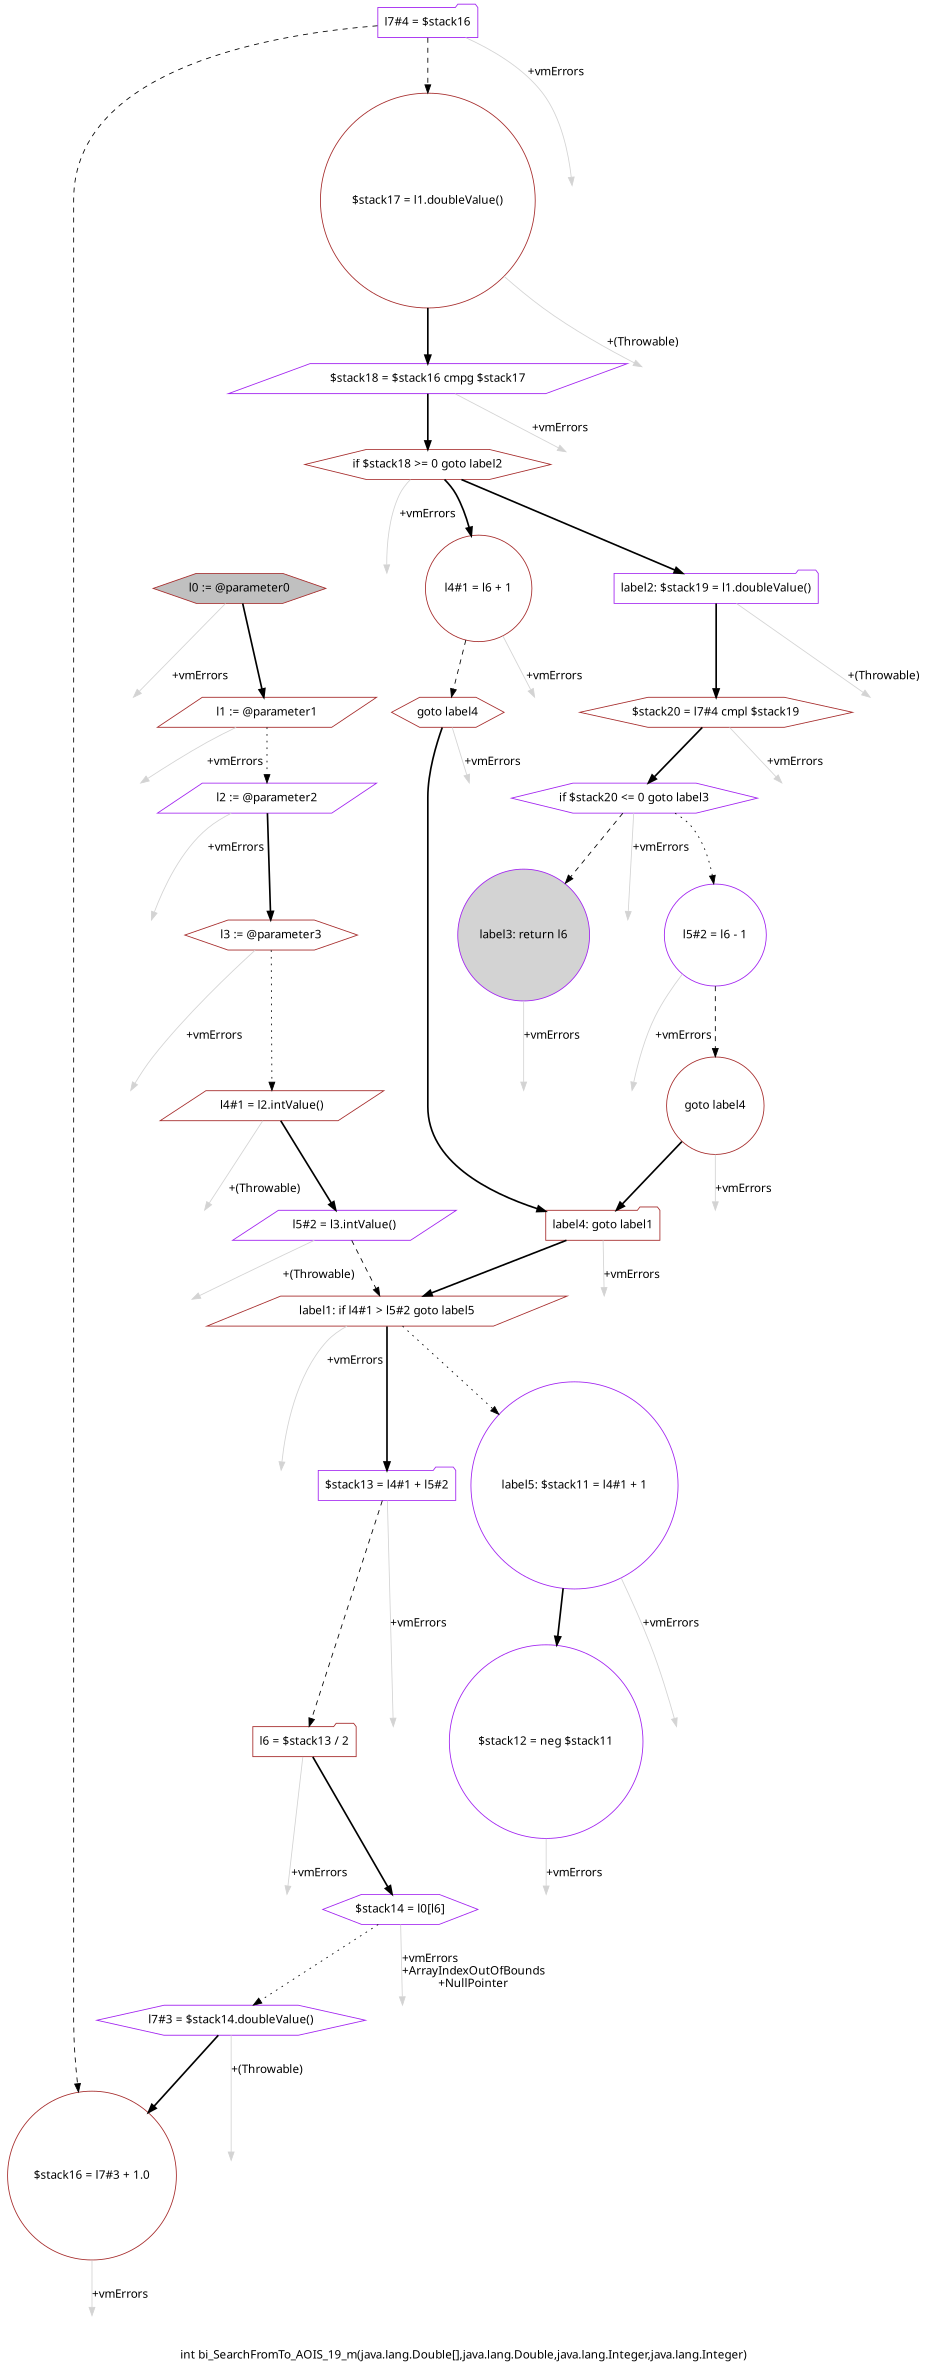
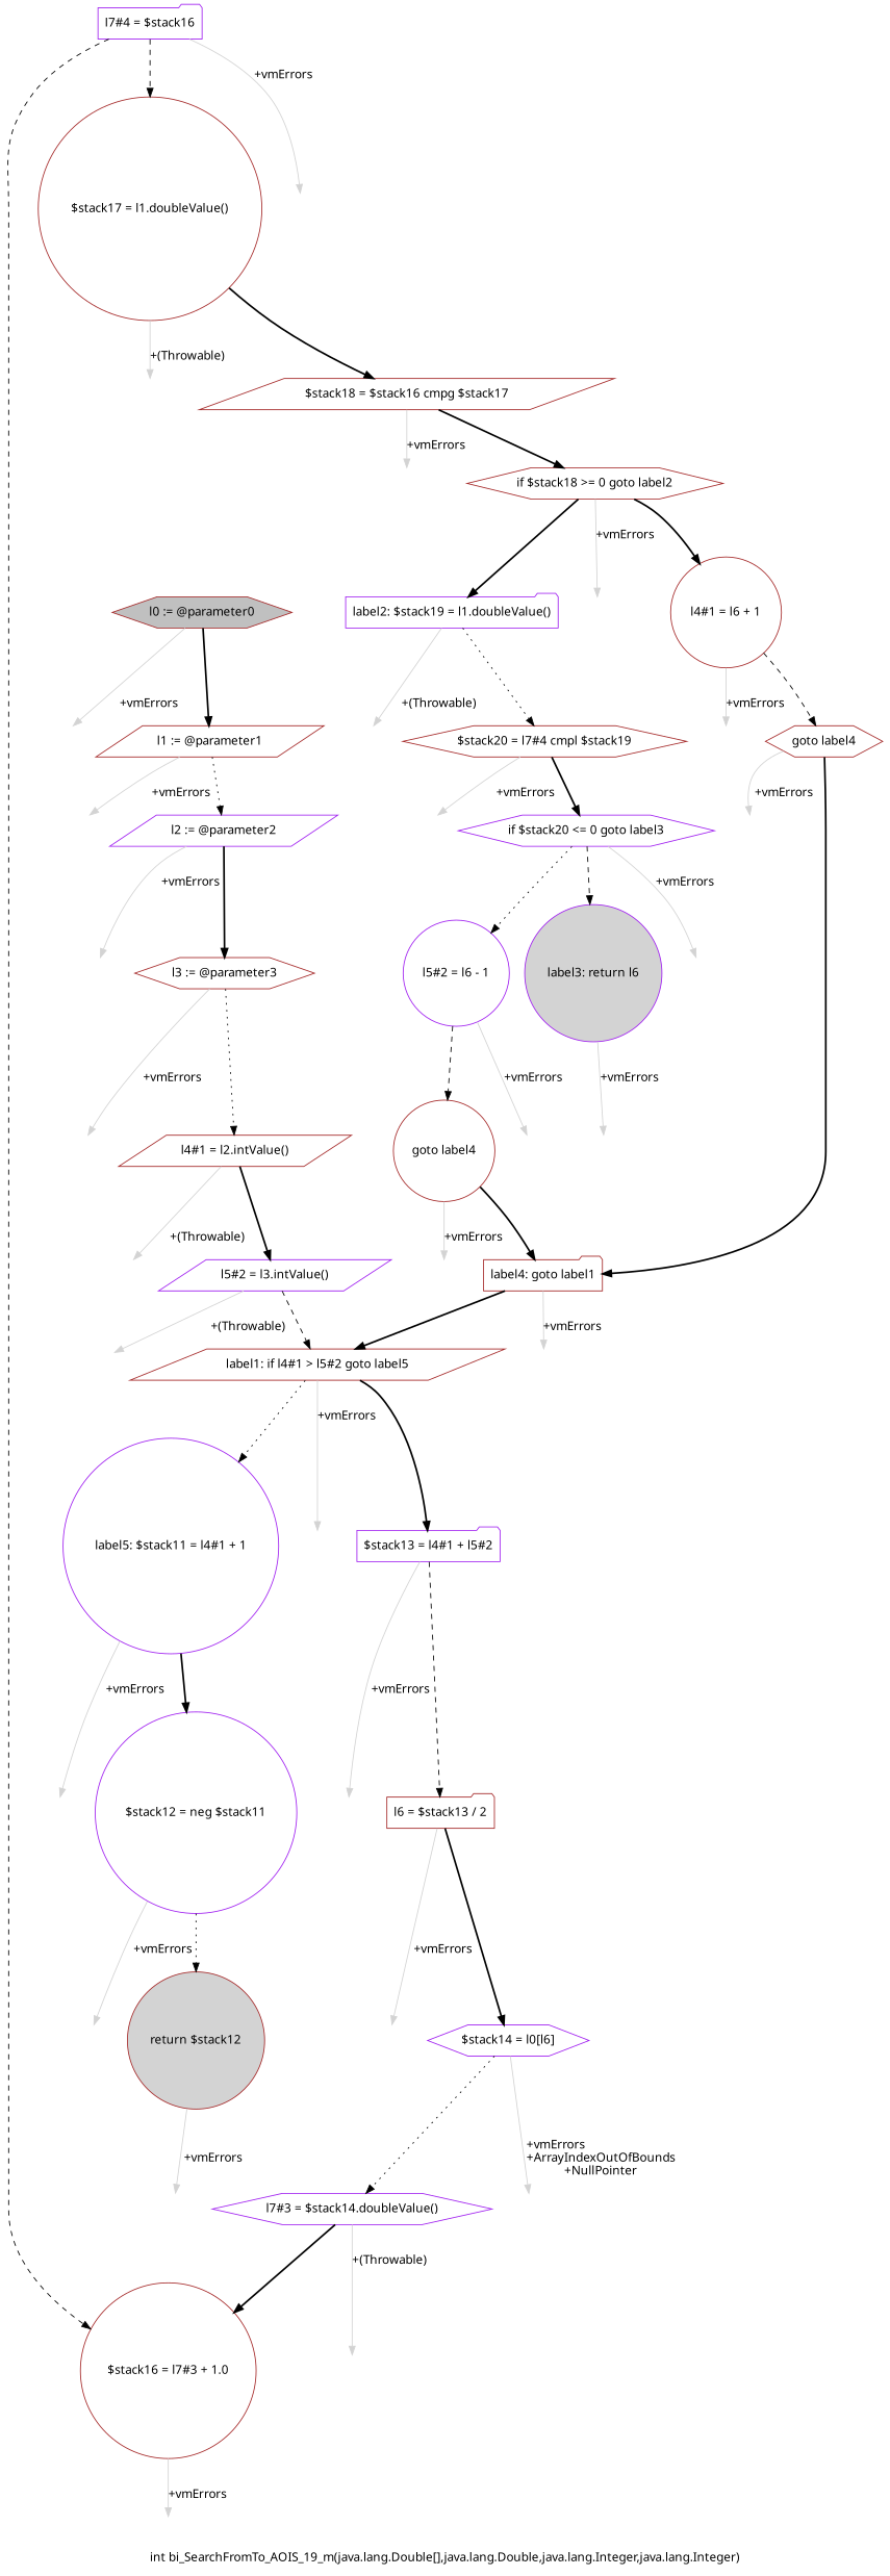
  digraph {
    fontname="Noto Sans"
    label="int bi_SearchFromTo_AOIS_19_m(java.lang.Double[],java.lang.Double,java.lang.Integer,java.lang.Integer)"
    node [fontname="Noto Sans" shape=box style=invis]
    edge [color=black fontname="Noto Sans"]
    n1 [color=brown fillcolor=gray label="l0 := @parameter0" shape=hexagon style=filled]
    n2 [color=brown label="l1 := @parameter1" shape=parallelogram style=""]
    n3 [label=Esc]
    n4 [color=purple label="l2 := @parameter2" shape=parallelogram style=""]
    n5 [label=Esc]
    n6 [color=brown label="l3 := @parameter3" shape=hexagon style=""]
    n7 [label=Esc]
    n8 [color=brown label="l4#1 = l2.intValue()" shape=parallelogram style=""]
    n9 [label=Esc]
    n10 [color=purple label="l5#2 = l3.intValue()" shape=parallelogram style=""]
    n11 [label=Esc]
    n12 [color=brown label="label1: if l4#1 > l5#2 goto label5" shape=parallelogram style=""]
    n13 [label=Esc]
    n14 [color=purple label="$stack13 = l4#1 + l5#2" shape=folder style=""]
    n15 [color=purple label="label5: $stack11 = l4#1 + 1" shape=circle style=""]
    n16 [label=Esc]
    n17 [color=brown label="l6 = $stack13 / 2" shape=folder style=""]
    n18 [label=Esc]
    n19 [color=purple label="$stack12 = neg $stack11" shape=circle style=""]
    n20 [label=Esc]
    n21 [color=purple label="$stack14 = l0[l6]" shape=hexagon style=""]
    n22 [label=Esc]
+   n23 [color=brown fillcolor=lightgray label="return $stack12" shape=circle style=filled]
    n24 [label=Esc]
    n25 [color=purple label="l7#3 = $stack14.doubleValue()" shape=hexagon style=""]
    n26 [label=Esc]
    n27 [color=brown label="$stack16 = l7#3 + 1.0" shape=circle style=""]
    n28 [label=Esc]
    n29 [label=Esc]
    n30 [color=purple label="l7#4 = $stack16" shape=folder style=""]
    n31 [color=brown label="$stack17 = l1.doubleValue()" shape=circle style=""]
    n32 [label=Esc]
-   n33 [color=purple label="$stack18 = $stack16 cmpg $stack17" shape=parallelogram style=""]
+   n33 [color=brown label="$stack18 = $stack16 cmpg $stack17" shape=parallelogram style=""]
    n34 [label=Esc]
    n35 [color=brown label="if $stack18 >= 0 goto label2" shape=hexagon style=""]
    n36 [label=Esc]
    n37 [color=brown label="l4#1 = l6 + 1" shape=circle style=""]
    n38 [color=purple label="label2: $stack19 = l1.doubleValue()" shape=folder style=""]
    n39 [label=Esc]
    n40 [color=brown label="goto label4" shape=hexagon style=""]
    n41 [label=Esc]
    n42 [color=brown label="$stack20 = l7#4 cmpl $stack19" shape=hexagon style=""]
    n43 [label=Esc]
    n44 [color=brown label="label4: goto label1" shape=folder style=""]
    n45 [label=Esc]
    n46 [color=purple label="if $stack20 <= 0 goto label3" shape=hexagon style=""]
    n47 [label=Esc]
    n48 [label=Esc]
    n49 [color=purple label="l5#2 = l6 - 1" shape=circle style=""]
    n50 [color=purple fillcolor=lightgray label="label3: return l6" shape=circle style=filled]
    n51 [label=Esc]
    n52 [color=brown label="goto label4" shape=circle style=""]
    n53 [label=Esc]
    n54 [label=Esc]
    n55 [label=Esc]
    n56 [label=Esc]
    n1 -> n2 [style=bold]
    n1 -> n3 [color=lightgray label="\l+vmErrors"]
    n2 -> n4 [style=dotted]
    n2 -> n5 [color=lightgray label="\l+vmErrors"]
    n4 -> n6 [style=bold]
    n4 -> n7 [color=lightgray label="\l+vmErrors"]
    n6 -> n8 [style=dotted]
    n6 -> n9 [color=lightgray label="\l+vmErrors"]
    n8 -> n10 [style=bold]
    n8 -> n11 [color=lightgray label="\l+(Throwable)"]
    n10 -> n12 [style=dashed]
    n10 -> n13 [color=lightgray label="\l+(Throwable)"]
    n12 -> n14 [style=bold]
    n12 -> n15 [style=dotted]
    n12 -> n16 [color=lightgray label="\l+vmErrors"]
    n14 -> n17 [style=dashed]
    n14 -> n18 [color=lightgray label="\l+vmErrors"]
    n15 -> n19 [style=bold]
    n15 -> n20 [color=lightgray label="\l+vmErrors"]
    n17 -> n21 [style=bold]
    n17 -> n22 [color=lightgray label="\l+vmErrors"]
+   n19 -> n23 [style=dotted]
    n19 -> n24 [color=lightgray label="\l+vmErrors"]
    n21 -> n25 [style=dotted]
    n21 -> n26 [color=lightgray label="\l+vmErrors\l+ArrayIndexOutOfBounds\l+NullPointer"]
+   n23 -> n56 [color=lightgray label="\l+vmErrors"]
    n25 -> n27 [style=bold]
    n25 -> n28 [color=lightgray label="\l+(Throwable)"]
    n27 -> n29 [color=lightgray label="\l+vmErrors"]
    n30 -> n27 [style=dashed]
    n30 -> n31 [style=dashed]
    n30 -> n32 [color=lightgray label="\l+vmErrors"]
    n31 -> n33 [style=bold]
    n31 -> n34 [color=lightgray label="\l+(Throwable)"]
    n33 -> n35 [style=bold]
    n33 -> n36 [color=lightgray label="\l+vmErrors"]
    n35 -> n37 [style=bold]
    n35 -> n38 [style=bold]
    n35 -> n39 [color=lightgray label="\l+vmErrors"]
    n37 -> n40 [style=dashed]
    n37 -> n41 [color=lightgray label="\l+vmErrors"]
-   n38 -> n42 [style=bold]
+   n38 -> n42 [style=dotted]
    n38 -> n43 [color=lightgray label="\l+(Throwable)"]
    n40 -> n44 [style=bold]
    n40 -> n45 [color=lightgray label="\l+vmErrors"]
    n42 -> n46 [style=bold]
    n42 -> n47 [color=lightgray label="\l+vmErrors"]
    n44 -> n12 [style=bold]
    n44 -> n48 [color=lightgray label="\l+vmErrors"]
    n46 -> n49 [style=dotted]
    n46 -> n50 [style=dashed]
    n46 -> n51 [color=lightgray label="\l+vmErrors"]
    n49 -> n52 [style=dashed]
    n49 -> n53 [color=lightgray label="\l+vmErrors"]
    n50 -> n54 [color=lightgray label="\l+vmErrors"]
    n52 -> n44 [style=bold]
    n52 -> n55 [color=lightgray label="\l+vmErrors"]
  }
